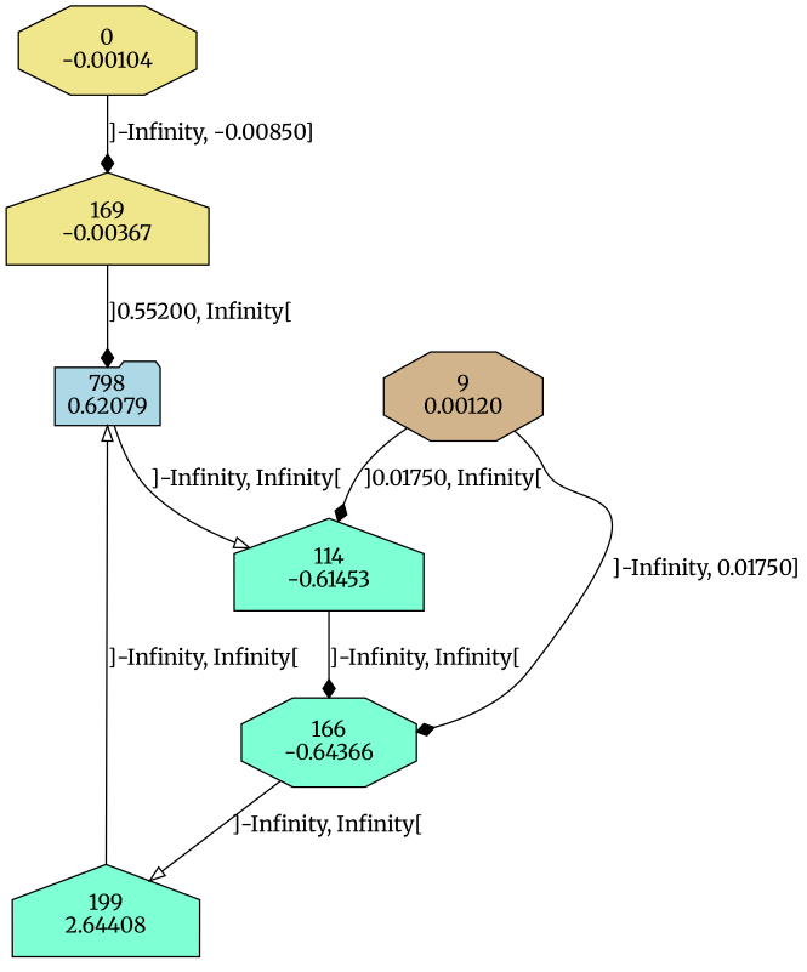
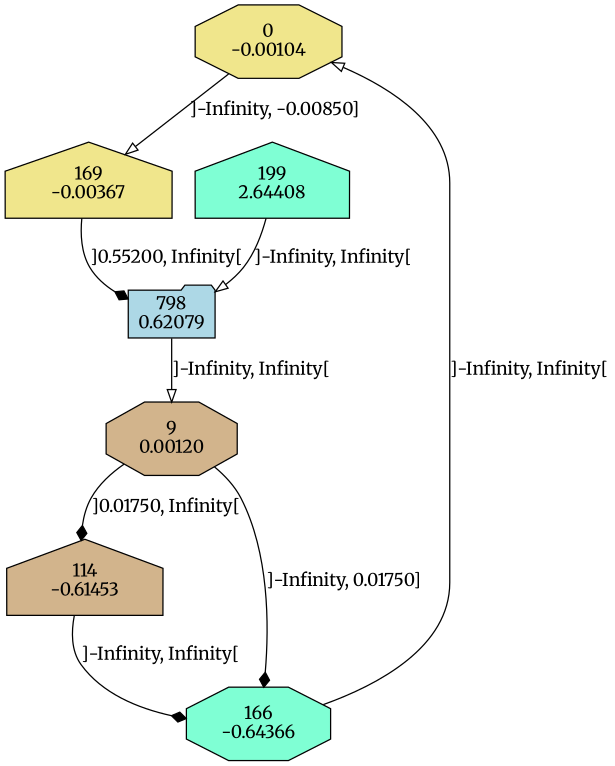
  digraph {
    fontname=Merriweather
    node [fillcolor=khaki fontname=Merriweather shape=octagon style=filled]
    edge [arrowhead=onormal fontname=Merriweather]
    n1 [label="0\n-0.00104"]
    n2 [label="169\n-0.00367" shape=house]
    n3 [fillcolor=lightblue label="798\n0.62079" shape=folder]
    n4 [fillcolor=tan label="9\n0.00120"]
    n5 [fillcolor=aquamarine label="166\n-0.64366"]
-   n6 [fillcolor=aquamarine label="114\n-0.61453" shape=house]
+   n6 [fillcolor=tan label="114\n-0.61453" shape=house]
    n7 [fillcolor=aquamarine label="199\n2.64408" shape=house]
-   n1 -> n2 [arrowhead=diamond label="]-Infinity, -0.00850]"]
+   n1 -> n2 [label="]-Infinity, -0.00850]"]
    n2 -> n3 [arrowhead=diamond label="]0.55200, Infinity["]
-   n3 -> n6 [label="]-Infinity, Infinity["]
+   n3 -> n4 [label="]-Infinity, Infinity["]
    n4 -> n5 [arrowhead=diamond label="]-Infinity, 0.01750]"]
    n4 -> n6 [arrowhead=diamond label="]0.01750, Infinity["]
-   n5 -> n7 [label="]-Infinity, Infinity["]
+   n5 -> n1 [label="]-Infinity, Infinity["]
    n6 -> n5 [arrowhead=diamond label="]-Infinity, Infinity["]
    n7 -> n3 [label="]-Infinity, Infinity["]
  }
